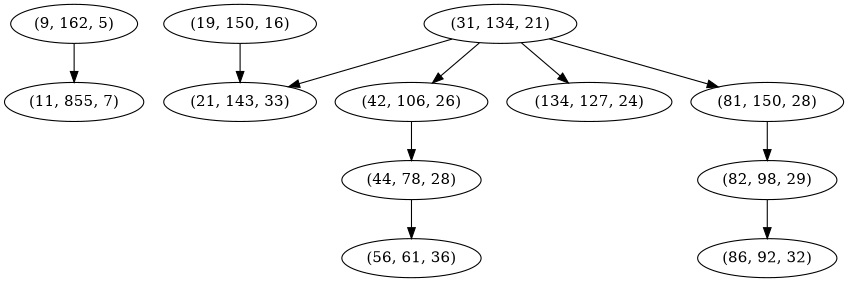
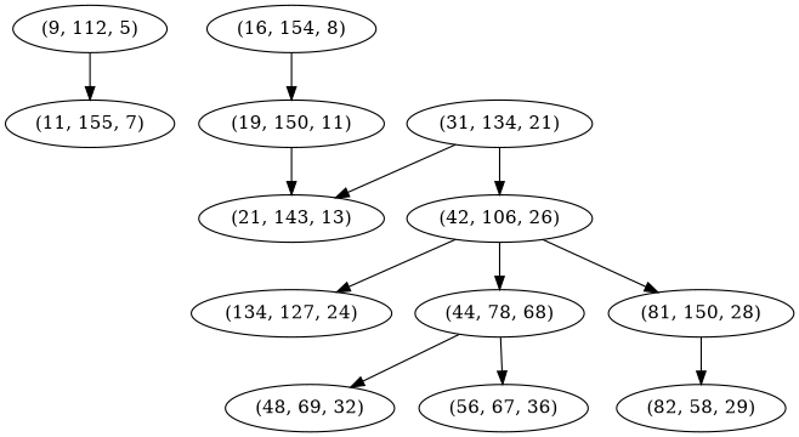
  digraph {
-   "(9, 162, 5)"
-   "(11, 155, 7)" [label="(11, 855, 7)"]
-   "(19, 150, 11)" [label="(19, 150, 16)"]
-   "(21, 143, 13)" [label="(21, 143, 33)"]
+   "(9, 162, 5)" [label="(9, 112, 5)"]
+   "(11, 155, 7)"
+   "(16, 154, 8)"
+   "(19, 150, 11)"
+   "(21, 143, 13)"
    "(31, 134, 21)"
    "(42, 106, 26)"
    n8 [label="(134, 127, 24)"]
-   "(44, 78, 28)"
+   "(44, 78, 28)" [label="(44, 78, 68)"]
    n10 [label="(81, 150, 28)"]
-   "(56, 61, 36)"
-   "(82, 98, 29)"
-   "(86, 92, 32)"
+   "(48, 69, 32)"
+   "(56, 61, 36)" [label="(56, 67, 36)"]
+   "(82, 98, 29)" [label="(82, 58, 29)"]
    "(9, 162, 5)" -> "(11, 155, 7)"
+   "(16, 154, 8)" -> "(19, 150, 11)"
    "(19, 150, 11)" -> "(21, 143, 13)"
    "(31, 134, 21)" -> "(21, 143, 13)"
    "(31, 134, 21)" -> "(42, 106, 26)"
-   "(31, 134, 21)" -> n8
+   "(42, 106, 26)" -> n8
    "(42, 106, 26)" -> "(44, 78, 28)"
-   "(31, 134, 21)" -> n10
+   "(42, 106, 26)" -> n10
+   "(44, 78, 28)" -> "(48, 69, 32)"
    "(44, 78, 28)" -> "(56, 61, 36)"
    n10 -> "(82, 98, 29)"
-   "(82, 98, 29)" -> "(86, 92, 32)"
  }
